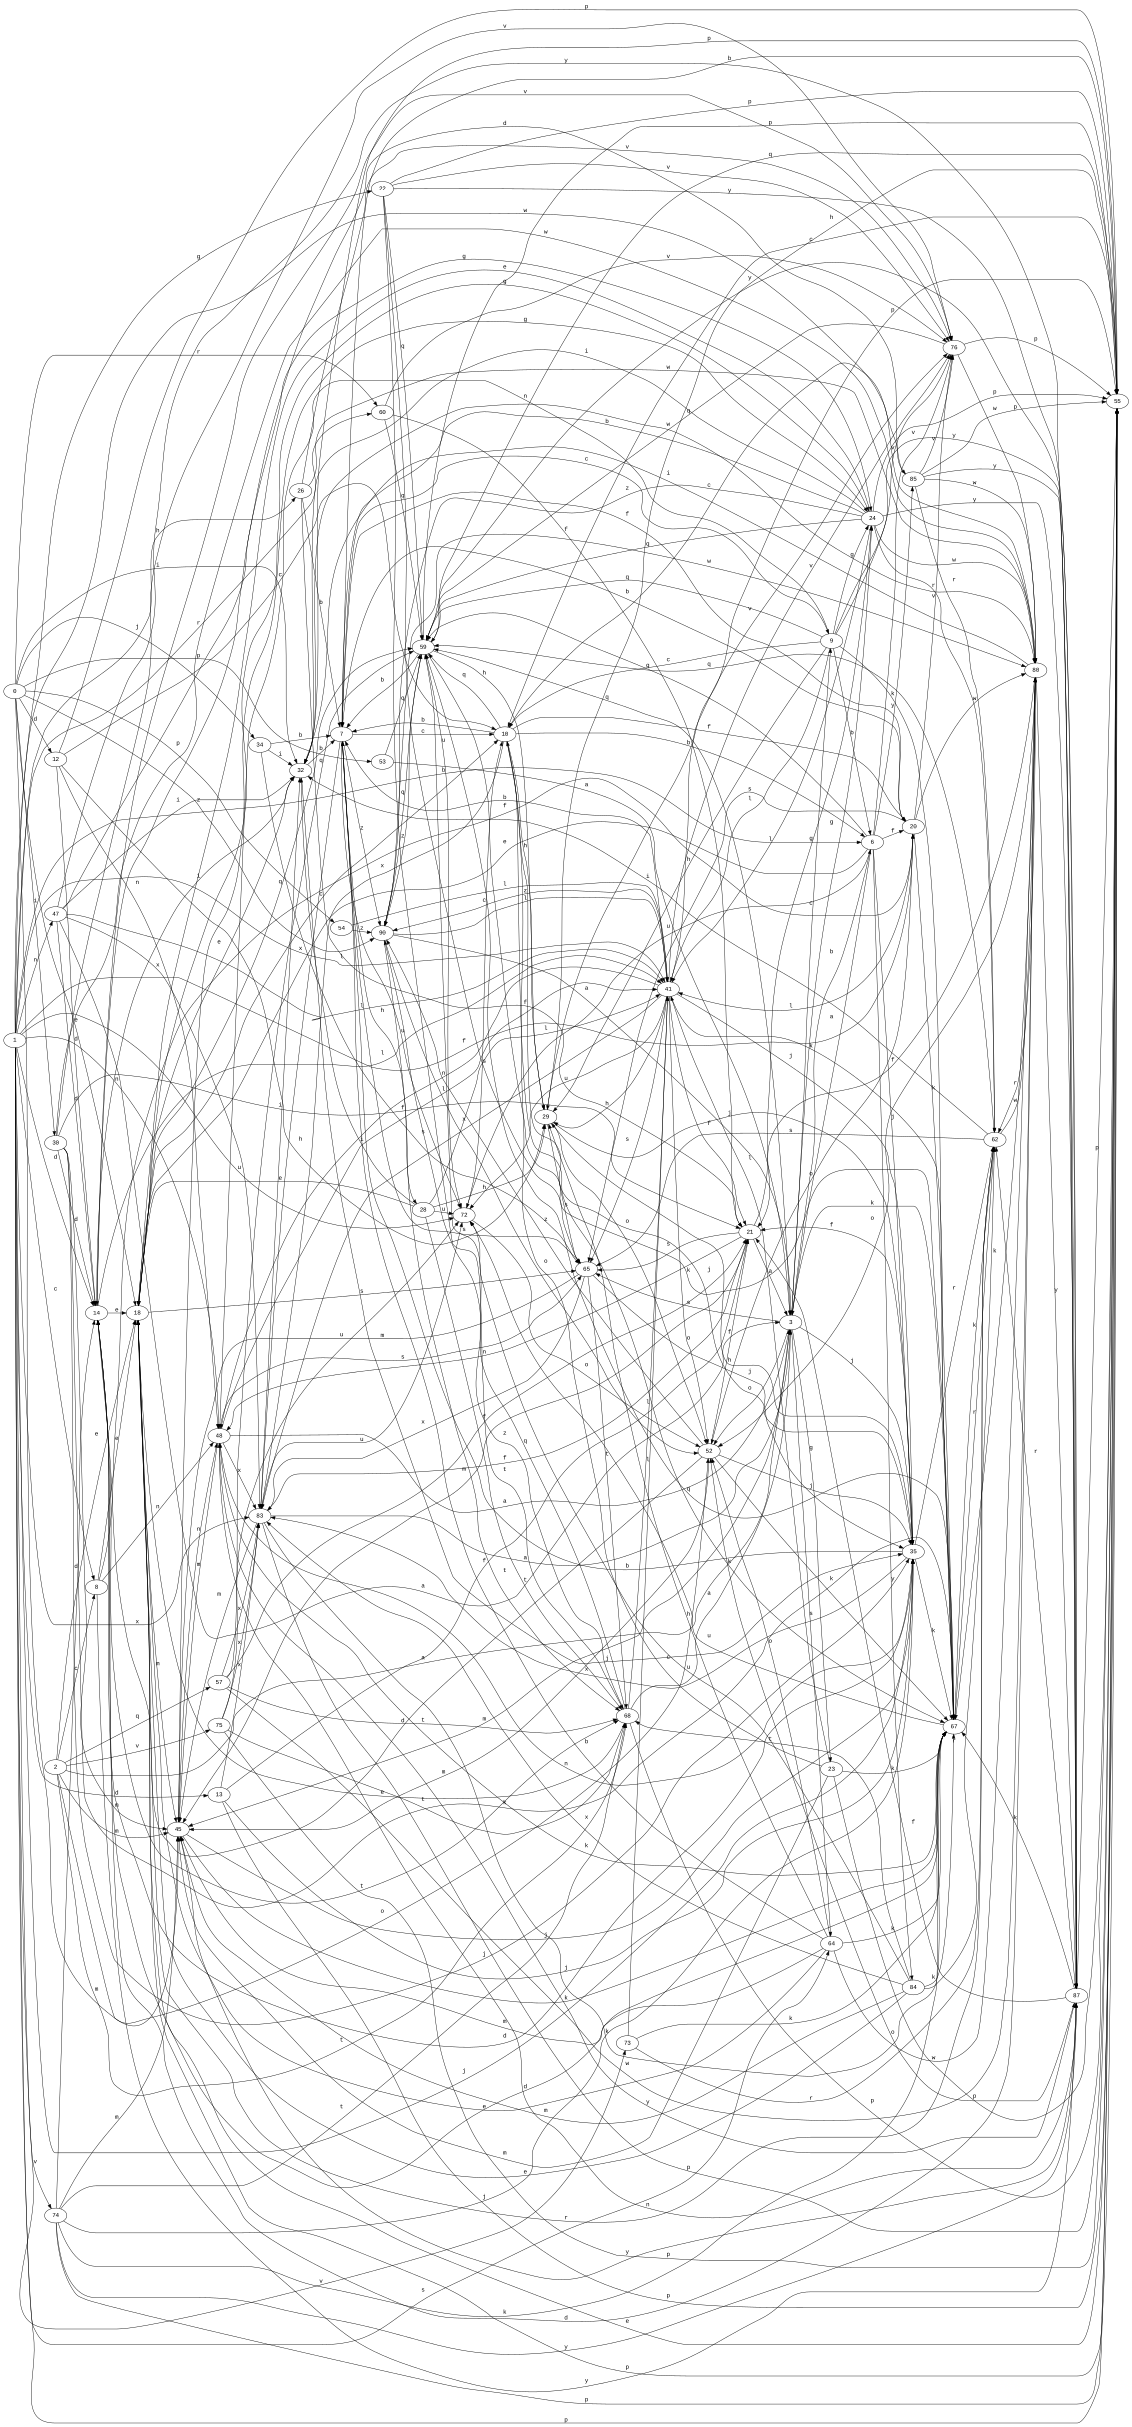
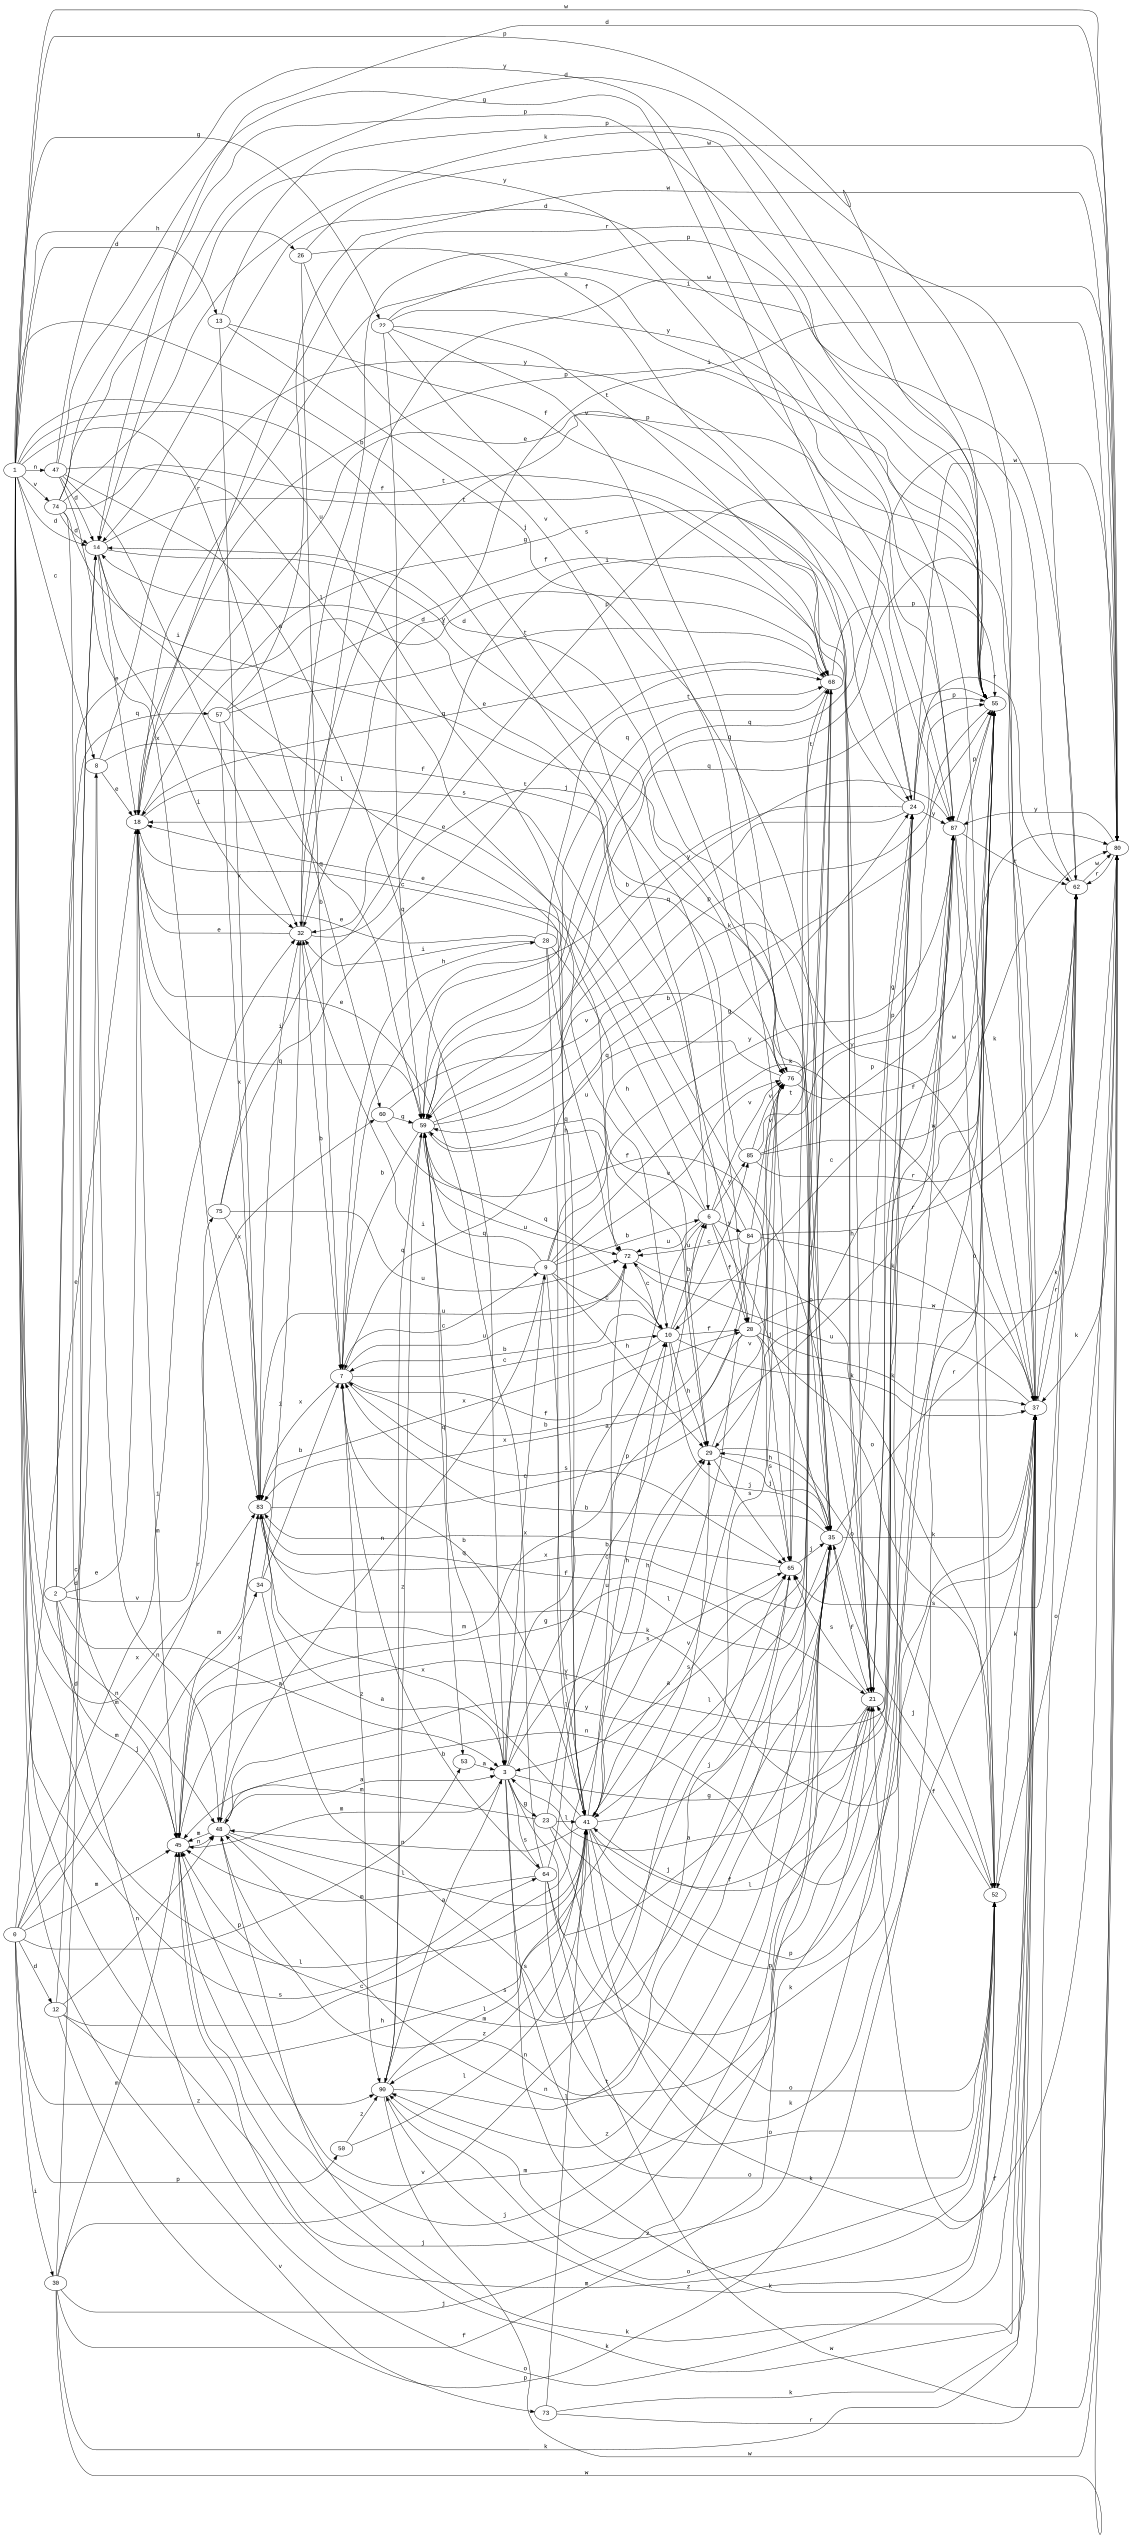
  strict digraph {
    fontname="Liberation Mono"
    rankdir=LR
    node [fontname="Liberation Mono"]
    edge [fontname="Liberation Mono"]
    0
    12
    18
    30
    32
    34
    45
    53
-   54
+   54 [label=50]
    60
    90
    14
    48
    55
    10
    29
    24
    59
    65
    62
    35
    80
-   37 [label=67]
+   37
    76
    21
    7
    87
    3
    41
    52
    68
    1
    6
    8
    13
    20
    22
    26
    47
    64
    72
    73
    74
    83
    84
    85
    2
    57
    75
    9
    23
    28
    0 -> 12 [label=d]
    0 -> 18 [label=e]
    0 -> 30 [label=i]
    0 -> 32 [label=i]
    0 -> 34 [label=j]
    0 -> 45 [label=m]
    0 -> 53 [label=p]
    0 -> 54 [label=p]
    0 -> 60 [label=r]
    0 -> 90 [label=z]
    12 -> 14 [label=d]
    12 -> 48 [label=n]
    12 -> 55 [label=p]
    12 -> 10 [label=c]
    12 -> 29 [label=h]
    18 -> 45 [label=m]
    18 -> 55 [label=p]
    18 -> 10 [label=c]
    18 -> 24 [label=g]
    18 -> 59 [label=q]
    18 -> 65 [label=s]
    18 -> 62 [label=r]
    30 -> 45 [label=m]
    30 -> 14 [label=d]
    30 -> 35 [label=j]
    30 -> 80 [label=w]
    30 -> 37 [label=k]
    30 -> 76 [label=v]
    30 -> 21 [label=f]
    32 -> 18 [label=e]
    32 -> 55 [label=p]
    32 -> 35 [label=j]
    32 -> 80 [label=w]
    32 -> 7 [label=b]
    34 -> 32 [label=i]
    34 -> 65 [label=s]
    34 -> 7 [label=b]
    45 -> 48 [label=n]
    45 -> 24 [label=g]
    45 -> 35 [label=j]
    45 -> 37 [label=k]
    45 -> 87 [label=y]
-   53 -> 59 [label=q]
+   59 -> 53 [label=q]
    53 -> 3 [label=a]
    54 -> 90 [label=z]
    54 -> 41 [label=l]
    60 -> 59 [label=q]
    60 -> 76 [label=v]
    60 -> 21 [label=f]
    90 -> 59 [label=q]
    90 -> 80 [label=w]
    90 -> 3 [label=a]
    90 -> 41 [label=l]
    90 -> 52 [label=o]
    90 -> 68 [label=t]
    14 -> 18 [label=e]
    14 -> 32 [label=i]
    14 -> 76 [label=v]
    14 -> 41 [label=l]
    14 -> 68 [label=t]
    48 -> 45 [label=m]
    48 -> 65 [label=s]
    48 -> 37 [label=k]
    48 -> 87 [label=y]
    48 -> 3 [label=a]
    48 -> 41 [label=l]
    48 -> 83 [label=x]
    55 -> 18 [label=e]
    55 -> 10 [label=c]
    55 -> 29 [label=h]
    55 -> 59 [label=q]
    55 -> 7 [label=b]
    10 -> 29 [label=h]
    10 -> 59 [label=q]
    10 -> 35 [label=j]
    10 -> 37 [label=k]
    10 -> 7 [label=b]
    10 -> 6 [label=b]
    10 -> 20 [label=f]
    10 -> 83 [label=x]
    10 -> 85 [label=c]
    29 -> 65 [label=s]
    29 -> 35 [label=j]
    29 -> 76 [label=v]
    29 -> 52 [label=o]
    24 -> 18 [label=e]
    24 -> 32 [label=i]
    24 -> 90 [label=z]
    24 -> 55 [label=p]
    24 -> 59 [label=q]
    24 -> 62 [label=r]
    24 -> 80 [label=w]
    24 -> 7 [label=b]
    24 -> 87 [label=y]
    24 -> 41 [label=l]
    59 -> 90 [label=z]
    59 -> 55 [label=p]
    59 -> 29 [label=h]
    59 -> 37 [label=k]
    59 -> 7 [label=b]
    59 -> 87 [label=y]
    59 -> 72 [label=u]
    65 -> 45 [label=m]
    65 -> 35 [label=j]
    65 -> 68 [label=t]
    65 -> 83 [label=x]
    62 -> 32 [label=i]
    62 -> 59 [label=q]
    62 -> 65 [label=s]
    62 -> 80 [label=w]
    62 -> 37 [label=k]
    35 -> 14 [label=d]
    35 -> 48 [label=n]
    35 -> 29 [label=h]
    35 -> 62 [label=r]
    35 -> 37 [label=k]
    35 -> 21 [label=f]
    35 -> 7 [label=b]
    35 -> 83 [label=x]
    80 -> 32 [label=i]
    80 -> 14 [label=d]
    80 -> 62 [label=r]
    80 -> 37 [label=k]
    80 -> 21 [label=f]
    80 -> 87 [label=y]
    80 -> 52 [label=o]
    37 -> 14 [label=d]
    37 -> 59 [label=q]
    37 -> 62 [label=r]
    37 -> 72 [label=u]
    76 -> 55 [label=p]
    76 -> 59 [label=q]
    76 -> 80 [label=w]
    21 -> 45 [label=m]
    21 -> 48 [label=n]
    21 -> 24 [label=g]
    21 -> 65 [label=s]
    21 -> 3 [label=a]
    7 -> 90 [label=z]
    7 -> 10 [label=c]
    7 -> 65 [label=s]
    7 -> 20 [label=f]
    7 -> 72 [label=u]
    7 -> 83 [label=x]
    7 -> 9 [label=c]
    7 -> 28 [label=h]
    87 -> 48 [label=n]
    87 -> 55 [label=p]
    87 -> 62 [label=r]
    87 -> 37 [label=k]
    87 -> 21 [label=f]
    87 -> 52 [label=o]
    3 -> 45 [label=m]
    3 -> 24 [label=g]
    3 -> 59 [label=q]
    3 -> 65 [label=s]
    3 -> 35 [label=j]
    3 -> 37 [label=k]
    3 -> 52 [label=o]
    3 -> 6 [label=b]
    3 -> 64 [label=s]
    3 -> 9 [label=c]
    3 -> 23 [label=g]
    41 -> 90 [label=z]
    41 -> 48 [label=n]
    41 -> 55 [label=p]
    41 -> 29 [label=h]
    41 -> 65 [label=s]
    41 -> 35 [label=j]
    41 -> 37 [label=k]
    41 -> 76 [label=v]
    41 -> 21 [label=f]
    41 -> 7 [label=b]
    41 -> 52 [label=o]
    41 -> 72 [label=u]
    41 -> 83 [label=x]
    52 -> 45 [label=m]
    52 -> 90 [label=z]
    52 -> 14 [label=d]
    52 -> 35 [label=j]
    52 -> 37 [label=k]
    52 -> 21 [label=f]
    68 -> 18 [label=e]
    68 -> 90 [label=z]
    68 -> 55 [label=p]
    68 -> 59 [label=q]
    68 -> 3 [label=a]
    68 -> 41 [label=l]
    1 -> 60 [label=r]
    1 -> 14 [label=d]
    1 -> 48 [label=n]
    1 -> 55 [label=p]
    1 -> 35 [label=j]
    1 -> 80 [label=w]
    1 -> 41 [label=l]
    1 -> 6 [label=b]
    1 -> 8 [label=c]
    1 -> 13 [label=d]
    1 -> 20 [label=f]
    1 -> 22 [label=g]
    1 -> 26 [label=h]
    1 -> 47 [label=n]
    1 -> 64 [label=s]
    1 -> 72 [label=u]
    1 -> 73 [label=v]
    1 -> 74 [label=v]
    1 -> 83 [label=x]
    6 -> 18 [label=e]
    6 -> 59 [label=q]
    6 -> 35 [label=j]
    6 -> 76 [label=v]
    6 -> 3 [label=a]
    6 -> 20 [label=f]
    6 -> 72 [label=u]
    6 -> 84 [label=y]
    6 -> 85 [label=y]
    8 -> 18 [label=e]
    8 -> 48 [label=n]
    8 -> 87 [label=y]
    8 -> 20 [label=f]
    13 -> 55 [label=p]
    13 -> 35 [label=j]
    13 -> 21 [label=f]
    13 -> 83 [label=x]
    20 -> 65 [label=s]
    20 -> 80 [label=w]
    20 -> 37 [label=k]
    20 -> 76 [label=v]
    20 -> 7 [label=b]
    20 -> 41 [label=l]
    20 -> 52 [label=o]
    22 -> 55 [label=p]
    22 -> 59 [label=q]
    22 -> 65 [label=s]
    22 -> 76 [label=v]
    22 -> 87 [label=y]
    22 -> 68 [label=t]
    26 -> 80 [label=w]
    26 -> 76 [label=v]
    26 -> 21 [label=f]
    26 -> 7 [label=b]
    47 -> 32 [label=i]
    47 -> 14 [label=d]
    47 -> 24 [label=g]
    47 -> 87 [label=y]
    47 -> 3 [label=a]
    47 -> 41 [label=l]
    47 -> 83 [label=x]
    64 -> 18 [label=e]
    64 -> 45 [label=m]
    64 -> 29 [label=h]
    64 -> 80 [label=w]
    64 -> 37 [label=k]
    64 -> 7 [label=b]
    64 -> 52 [label=o]
    72 -> 10 [label=c]
    72 -> 52 [label=o]
    73 -> 62 [label=r]
    73 -> 37 [label=k]
    73 -> 41 [label=l]
    74 -> 45 [label=m]
    74 -> 14 [label=d]
    74 -> 55 [label=p]
-   74 -> 35 [label=j]
+   74 -> 35 [label=q]
    74 -> 37 [label=k]
    74 -> 87 [label=y]
    74 -> 68 [label=t]
    83 -> 32 [label=i]
    83 -> 45 [label=m]
    83 -> 55 [label=p]
    83 -> 37 [label=k]
    83 -> 21 [label=f]
    83 -> 3 [label=a]
    83 -> 72 [label=u]
    84 -> 18 [label=e]
    84 -> 45 [label=m]
    84 -> 62 [label=r]
    84 -> 37 [label=k]
    84 -> 68 [label=t]
    84 -> 72 [label=u]
    84 -> 83 [label=x]
    85 -> 14 [label=d]
    85 -> 55 [label=p]
    85 -> 62 [label=r]
    85 -> 80 [label=w]
    85 -> 76 [label=v]
    85 -> 87 [label=y]
    2 -> 18 [label=e]
    2 -> 45 [label=m]
    2 -> 3 [label=a]
    2 -> 52 [label=o]
    2 -> 68 [label=t]
    2 -> 8 [label=c]
    2 -> 57 [label=q]
    2 -> 75 [label=v]
    57 -> 59 [label=q]
    57 -> 80 [label=w]
    57 -> 21 [label=f]
    57 -> 68 [label=t]
    57 -> 83 [label=x]
    75 -> 55 [label=p]
    75 -> 68 [label=t]
    75 -> 72 [label=u]
    75 -> 83 [label=x]
+   9 -> 32 [label=i]
    9 -> 48 [label=n]
    9 -> 10 [label=c]
    9 -> 29 [label=h]
    9 -> 24 [label=g]
    9 -> 59 [label=q]
    9 -> 37 [label=k]
    9 -> 76 [label=v]
    9 -> 87 [label=y]
    9 -> 41 [label=l]
    9 -> 6 [label=b]
    23 -> 45 [label=m]
    23 -> 55 [label=p]
    23 -> 10 [label=c]
    23 -> 37 [label=k]
    23 -> 41 [label=l]
    28 -> 18 [label=e]
    28 -> 32 [label=i]
    28 -> 29 [label=h]
    28 -> 41 [label=l]
    28 -> 68 [label=t]
    28 -> 72 [label=u]
  }
